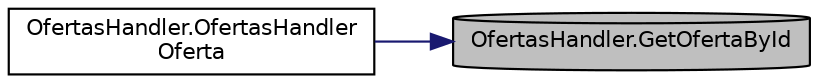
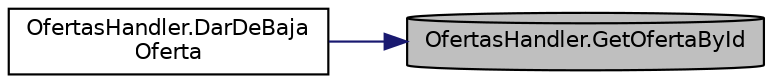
  digraph {
    rankdir=RL
    node [color=black fontname=Helvetica fontsize=10 style=filled]
    n1 [fillcolor=grey75 fontcolor=black height=0.2 label="OfertasHandler.GetOfertaById" shape=cylinder width=0.4]
-   n2 [fillcolor=white height=0.2 label="OfertasHandler.OfertasHandler\lOferta" shape=box width=0.4]
+   n2 [fillcolor=white height=0.2 label="OfertasHandler.DarDeBaja\lOferta" shape=box width=0.4]
    n1 -> n2 [color=midnightblue dir=back fontname=Helvetica fontsize=10 labelfontname=Helvetica labelfontsize=10 style=solid]
  }
